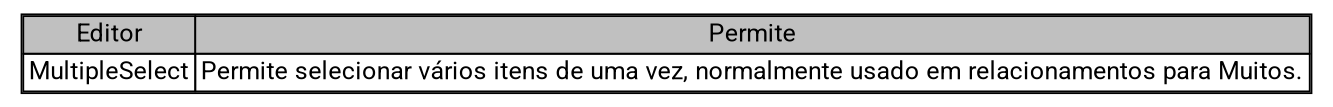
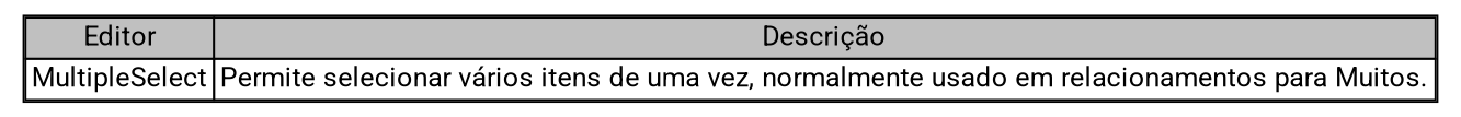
  digraph {
    fontname=Roboto
-   n1 [label=< <TABLE BORDER="1" CELLBORDER="1" CELLSPACING="0">  <tr> 	<td BGCOLOR="gray">Editor</td> 	<td BGCOLOR="gray">Permite</td> 	 </tr>  <tr> 	<td>MultipleSelect</td> 	<td>Permite selecionar vários itens de uma vez, normalmente usado em relacionamentos para Muitos.</td>			 </tr>  </TABLE> > shape=plaintext fontname=Roboto]
+   n1 [label=< <TABLE BORDER="1" CELLBORDER="1" CELLSPACING="0">  <tr> 	<td BGCOLOR="gray">Editor</td> 	<td BGCOLOR="gray">Descrição</td> 	 </tr>  <tr> 	<td>MultipleSelect</td> 	<td>Permite selecionar vários itens de uma vez, normalmente usado em relacionamentos para Muitos.</td>			 </tr>  </TABLE> > shape=plaintext fontname=Roboto]
  }
